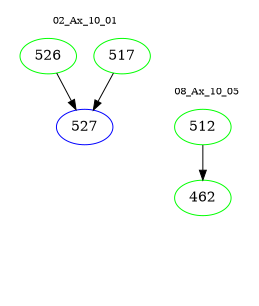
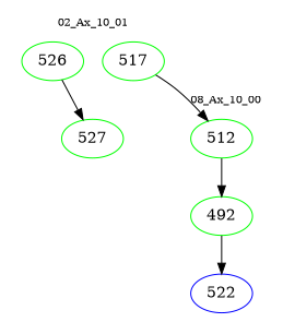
  digraph {
    node [color=green]
    edge [color=black]
    n1 [label=526]
    n2 [label=517]
-   n3 [color=blue label=527]
+   n3 [label=527]
    n4 [label=512]
-   n5 [label=462]
+   n5 [label=492]
+   n6 [color=blue label=522]
    subgraph cluster_1 {
      color=white
      fontsize=10
      label="02_Ax_10_01"
      n1
      n2
      n3
    }
    subgraph cluster_2 {
      color=white
      fontsize=10
-     label="08_Ax_10_05"
+     label="08_Ax_10_00"
      n4
      n5
+     n6
    }
    n1 -> n3
-   n2 -> n3
+   n2 -> n4
    n4 -> n5
+   n5 -> n6
  }
